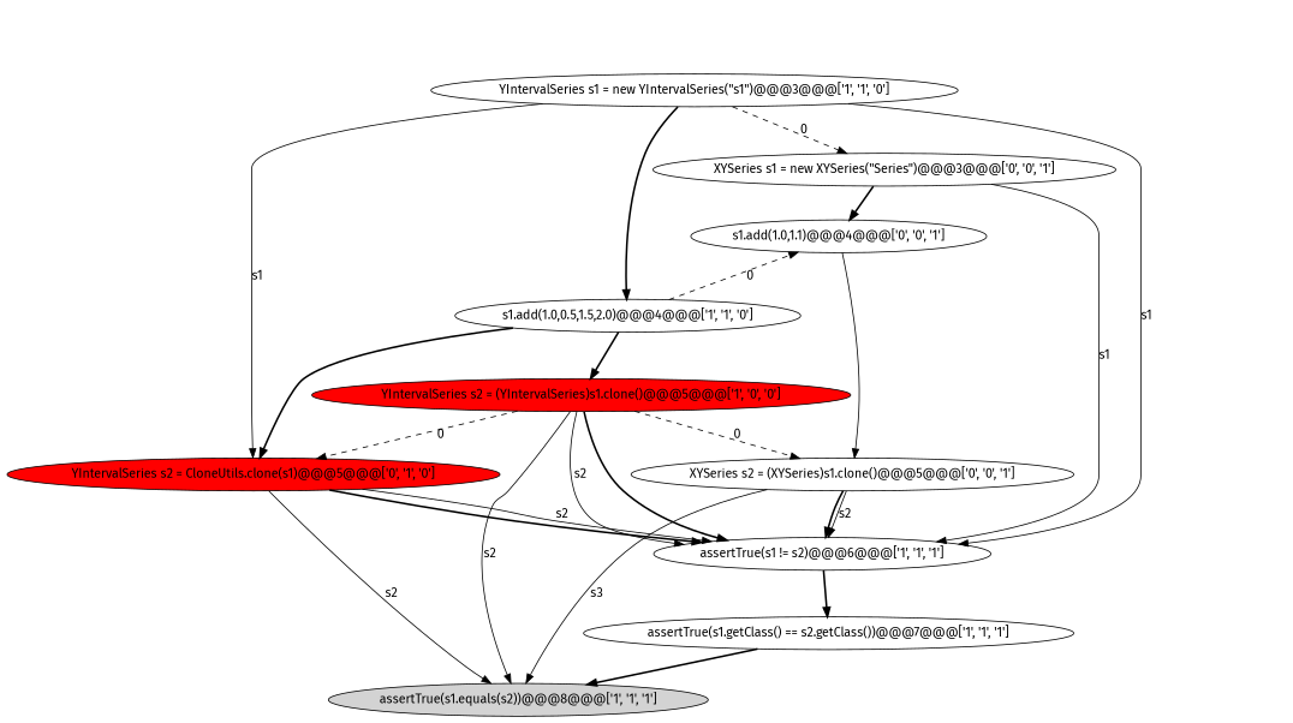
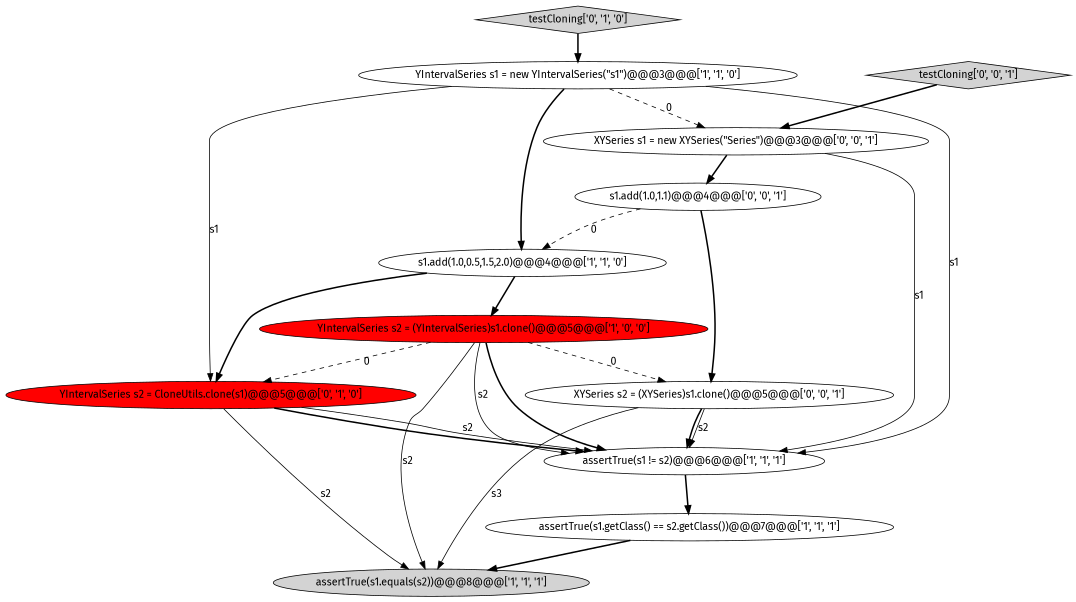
  digraph {
    fontname="Fira Sans"
    node [fillcolor=white fontname="Fira Sans" shape=ellipse style=filled]
    edge [fontname="Fira Sans" style=bold]
    n1 [label="YIntervalSeries s1 = new YIntervalSeries(\"s1\")@@@3@@@['1', '1', '0']"]
    n2 [fillcolor=red label="YIntervalSeries s2 = CloneUtils.clone(s1)@@@5@@@['0', '1', '0']"]
    n3 [label="XYSeries s1 = new XYSeries(\"Series\")@@@3@@@['0', '0', '1']"]
    n4 [label="assertTrue(s1 != s2)@@@6@@@['1', '1', '1']"]
    n5 [label="s1.add(1.0,0.5,1.5,2.0)@@@4@@@['1', '1', '0']"]
    n6 [fillcolor=lightgray label="assertTrue(s1.equals(s2))@@@8@@@['1', '1', '1']"]
    n7 [label="s1.add(1.0,1.1)@@@4@@@['0', '0', '1']"]
    n8 [label="assertTrue(s1.getClass() == s2.getClass())@@@7@@@['1', '1', '1']"]
    n9 [fillcolor=red label="YIntervalSeries s2 = (YIntervalSeries)s1.clone()@@@5@@@['1', '0', '0']"]
    n10 [label="XYSeries s2 = (XYSeries)s1.clone()@@@5@@@['0', '0', '1']"]
+   n11 [fillcolor=lightgray label="testCloning['0', '0', '1']" shape=diamond]
+   n12 [fillcolor=lightgray label="testCloning['0', '1', '0']" shape=diamond]
    n1 -> n2 [label=s1 style=solid]
    n1 -> n3 [label=0 style=dashed]
    n1 -> n4 [label=s1 style=solid]
    n1 -> n5
    n2 -> n4
    n2 -> n4 [label=s2 style=solid]
    n2 -> n6 [label=s2 style=solid]
    n3 -> n4 [label=s1 style=solid]
    n3 -> n7
    n4 -> n8
    n5 -> n2
-   n5 -> n7 [label=0 style=dashed]
+   n7 -> n5 [label=0 style=dashed]
    n5 -> n9
-   n7 -> n10 [style=solid]
+   n7 -> n10
    n8 -> n6
    n9 -> n2 [label=0 style=dashed]
    n9 -> n4 [label=s2 style=solid]
    n9 -> n4
    n9 -> n6 [label=s2 style=solid]
    n9 -> n10 [label=0 style=dashed]
    n10 -> n4 [label=s2 style=solid]
    n10 -> n4
    n10 -> n6 [label=s3 style=solid]
+   n11 -> n3
+   n12 -> n1
  }
